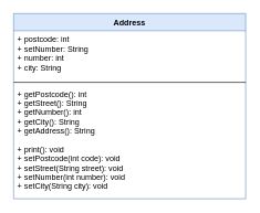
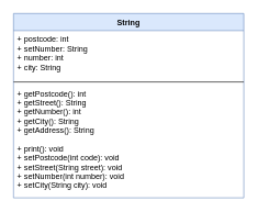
  <mxCell id="0" />
  <mxCell id="1" parent="0" />
- <mxCell id="2" value="Address" style="swimlane;fontStyle=1;align=center;verticalAlign=top;childLayout=stackLayout;horizontal=1;startSize=26;horizontalStack=0;resizeParent=1;resizeParentMax=0;resizeLast=0;collapsible=1;marginBottom=0;fillColor=#dae8fc;strokeColor=#6c8ebf;" vertex="1" parent="1"><mxGeometry x="20" y="20" width="350" height="280" as="geometry" /></mxCell>
+ <mxCell id="2" value="String" style="swimlane;fontStyle=1;align=center;verticalAlign=top;childLayout=stackLayout;horizontal=1;startSize=26;horizontalStack=0;resizeParent=1;resizeParentMax=0;resizeLast=0;collapsible=1;marginBottom=0;fillColor=#dae8fc;strokeColor=#6c8ebf;" vertex="1" parent="1"><mxGeometry x="20" y="20" width="350" height="280" as="geometry" /></mxCell>
  <mxCell id="3" value="+ postcode: int&#10;+ setNumber: String&#10;+ number: int&#10;+ city: String" style="text;strokeColor=none;fillColor=none;align=left;verticalAlign=top;spacingLeft=4;spacingRight=4;overflow=hidden;rotatable=0;points=[[0,0.5],[1,0.5]];portConstraint=eastwest;" vertex="1" parent="2"><mxGeometry y="26" width="350" height="74" as="geometry" /></mxCell>
  <mxCell id="4" value="" style="line;strokeWidth=1;fillColor=none;align=left;verticalAlign=middle;spacingTop=-1;spacingLeft=3;spacingRight=3;rotatable=0;labelPosition=right;points=[];portConstraint=eastwest;" vertex="1" parent="2"><mxGeometry y="100" width="350" height="8" as="geometry" /></mxCell>
  <mxCell id="5" value="+ getPostcode(): int&#10;+ getStreet(): String&#10;+ getNumber(): int&#10;+ getCity(): String&#10;+ getAddress(): String&#10;&#10;+ print(): void&#10;+ setPostcode(int code): void&#10;+ setStreet(String street): void&#10;+ setNumber(int number): void&#10;+ setCity(String city): void" style="text;strokeColor=none;fillColor=none;align=left;verticalAlign=top;spacingLeft=4;spacingRight=4;overflow=hidden;rotatable=0;points=[[0,0.5],[1,0.5]];portConstraint=eastwest;" vertex="1" parent="2"><mxGeometry y="108" width="350" height="172" as="geometry" /></mxCell>
